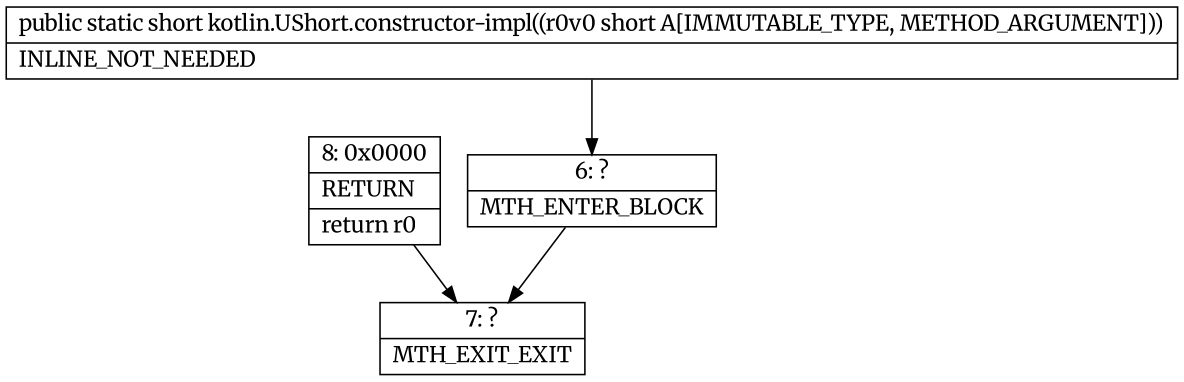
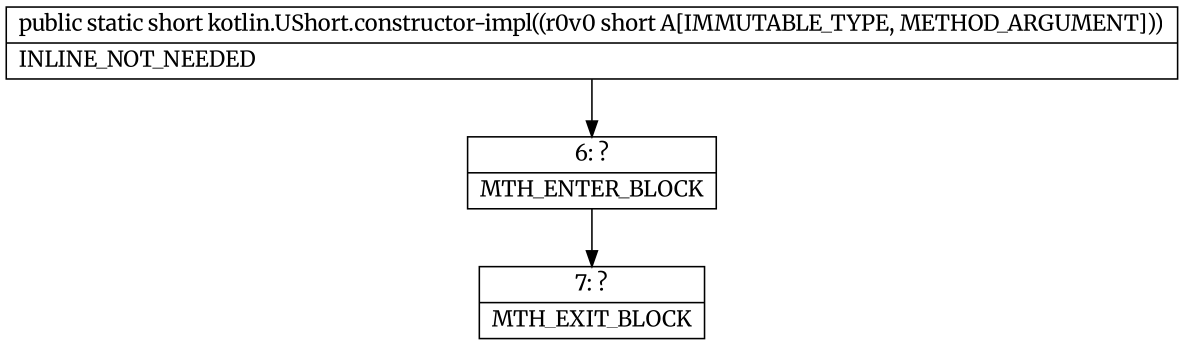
  digraph {
    fontname=Merriweather
    node [fontname=Merriweather shape=record]
    edge [fontname=Merriweather]
    n1 [label="{6\:\ ?|MTH_ENTER_BLOCK\l}"]
-   n2 [label="{7\:\ ?|MTH_EXIT_EXIT\l}"]
-   n3 [label="{8\:\ 0x0000|RETURN\l|return r0\l}"]
+   n2 [label="{7\:\ ?|MTH_EXIT_BLOCK\l}"]
    n4 [label="{public static short kotlin.UShort.constructor\-impl((r0v0 short A[IMMUTABLE_TYPE, METHOD_ARGUMENT]))  | INLINE_NOT_NEEDED\l}"]
    n1 -> n2
-   n3 -> n2
    n4 -> n1
  }
